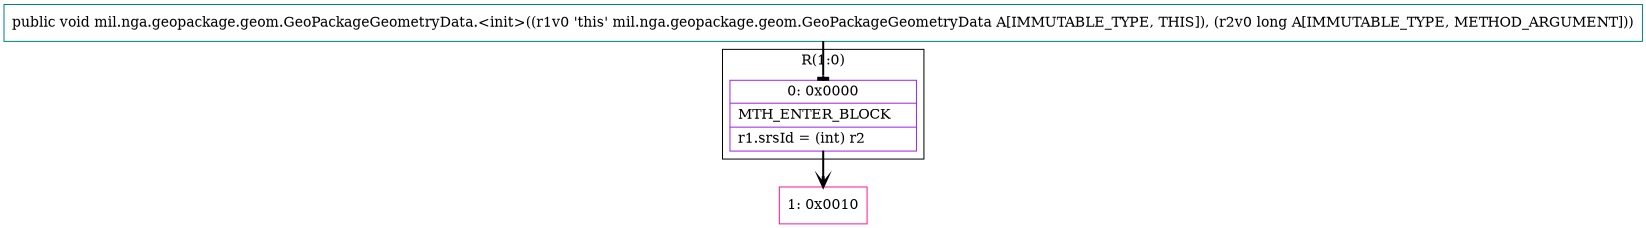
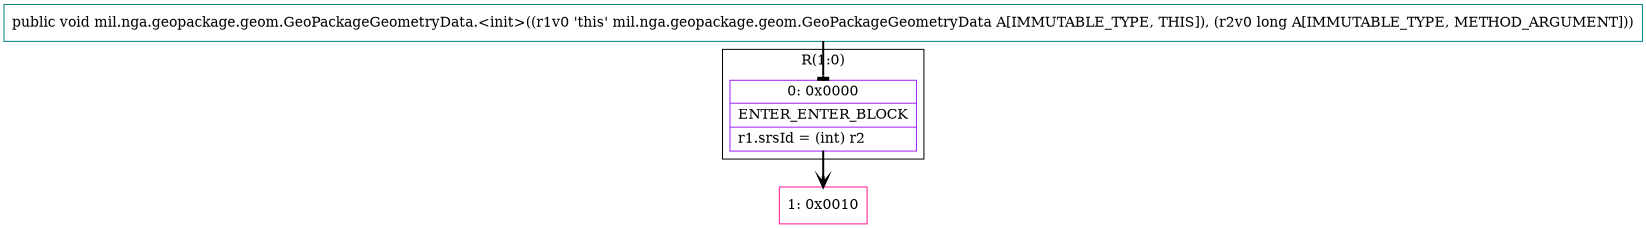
  digraph {
    node [shape=record]
    edge [style=bold]
-   n1 [color=purple label="{0\:\ 0x0000|MTH_ENTER_BLOCK\l|r1.srsId = (int) r2\l}"]
+   n1 [color=purple label="{0\:\ 0x0000|ENTER_ENTER_BLOCK\l|r1.srsId = (int) r2\l}"]
    n2 [color=deeppink label="{1\:\ 0x0010}"]
    n3 [label="{public void mil.nga.geopackage.geom.GeoPackageGeometryData.\<init\>((r1v0 'this' mil.nga.geopackage.geom.GeoPackageGeometryData A[IMMUTABLE_TYPE, THIS]), (r2v0 long A[IMMUTABLE_TYPE, METHOD_ARGUMENT])) }" color=teal]
    subgraph cluster_1 {
      label="R(1:0)"
      n1
    }
    n1 -> n2 [arrowhead=vee]
    n3 -> n1 [arrowhead=tee]
  }
